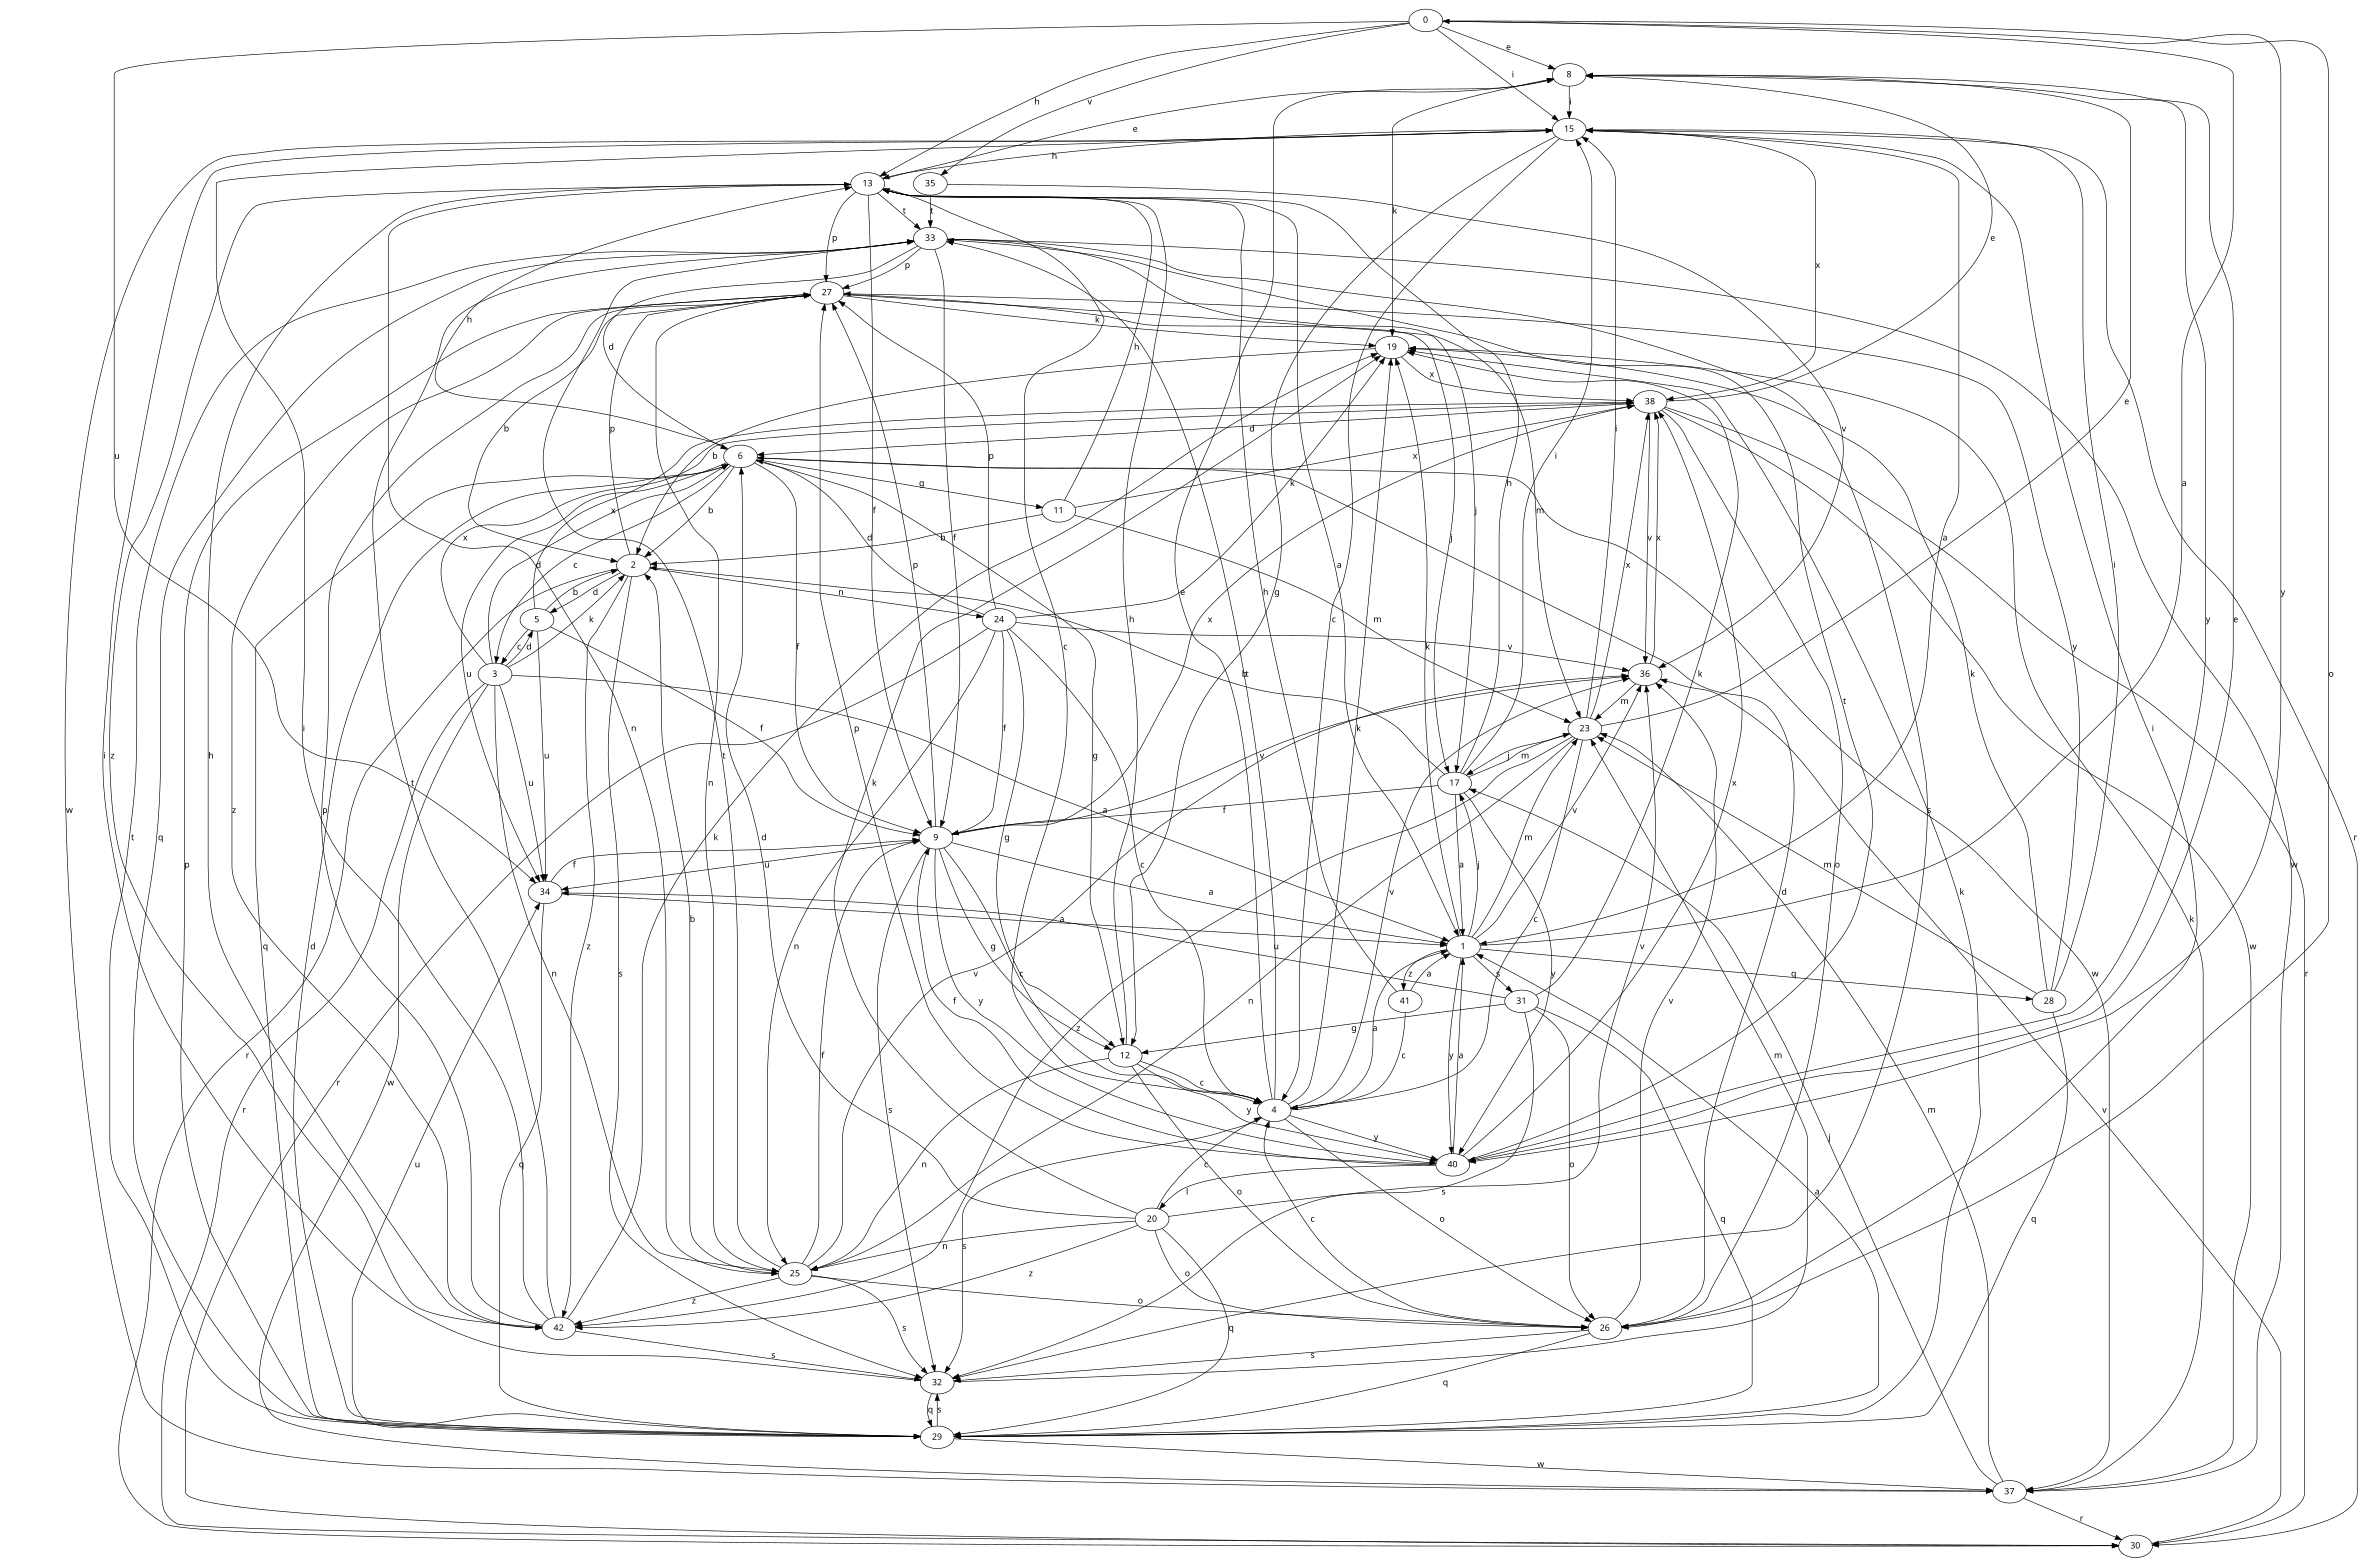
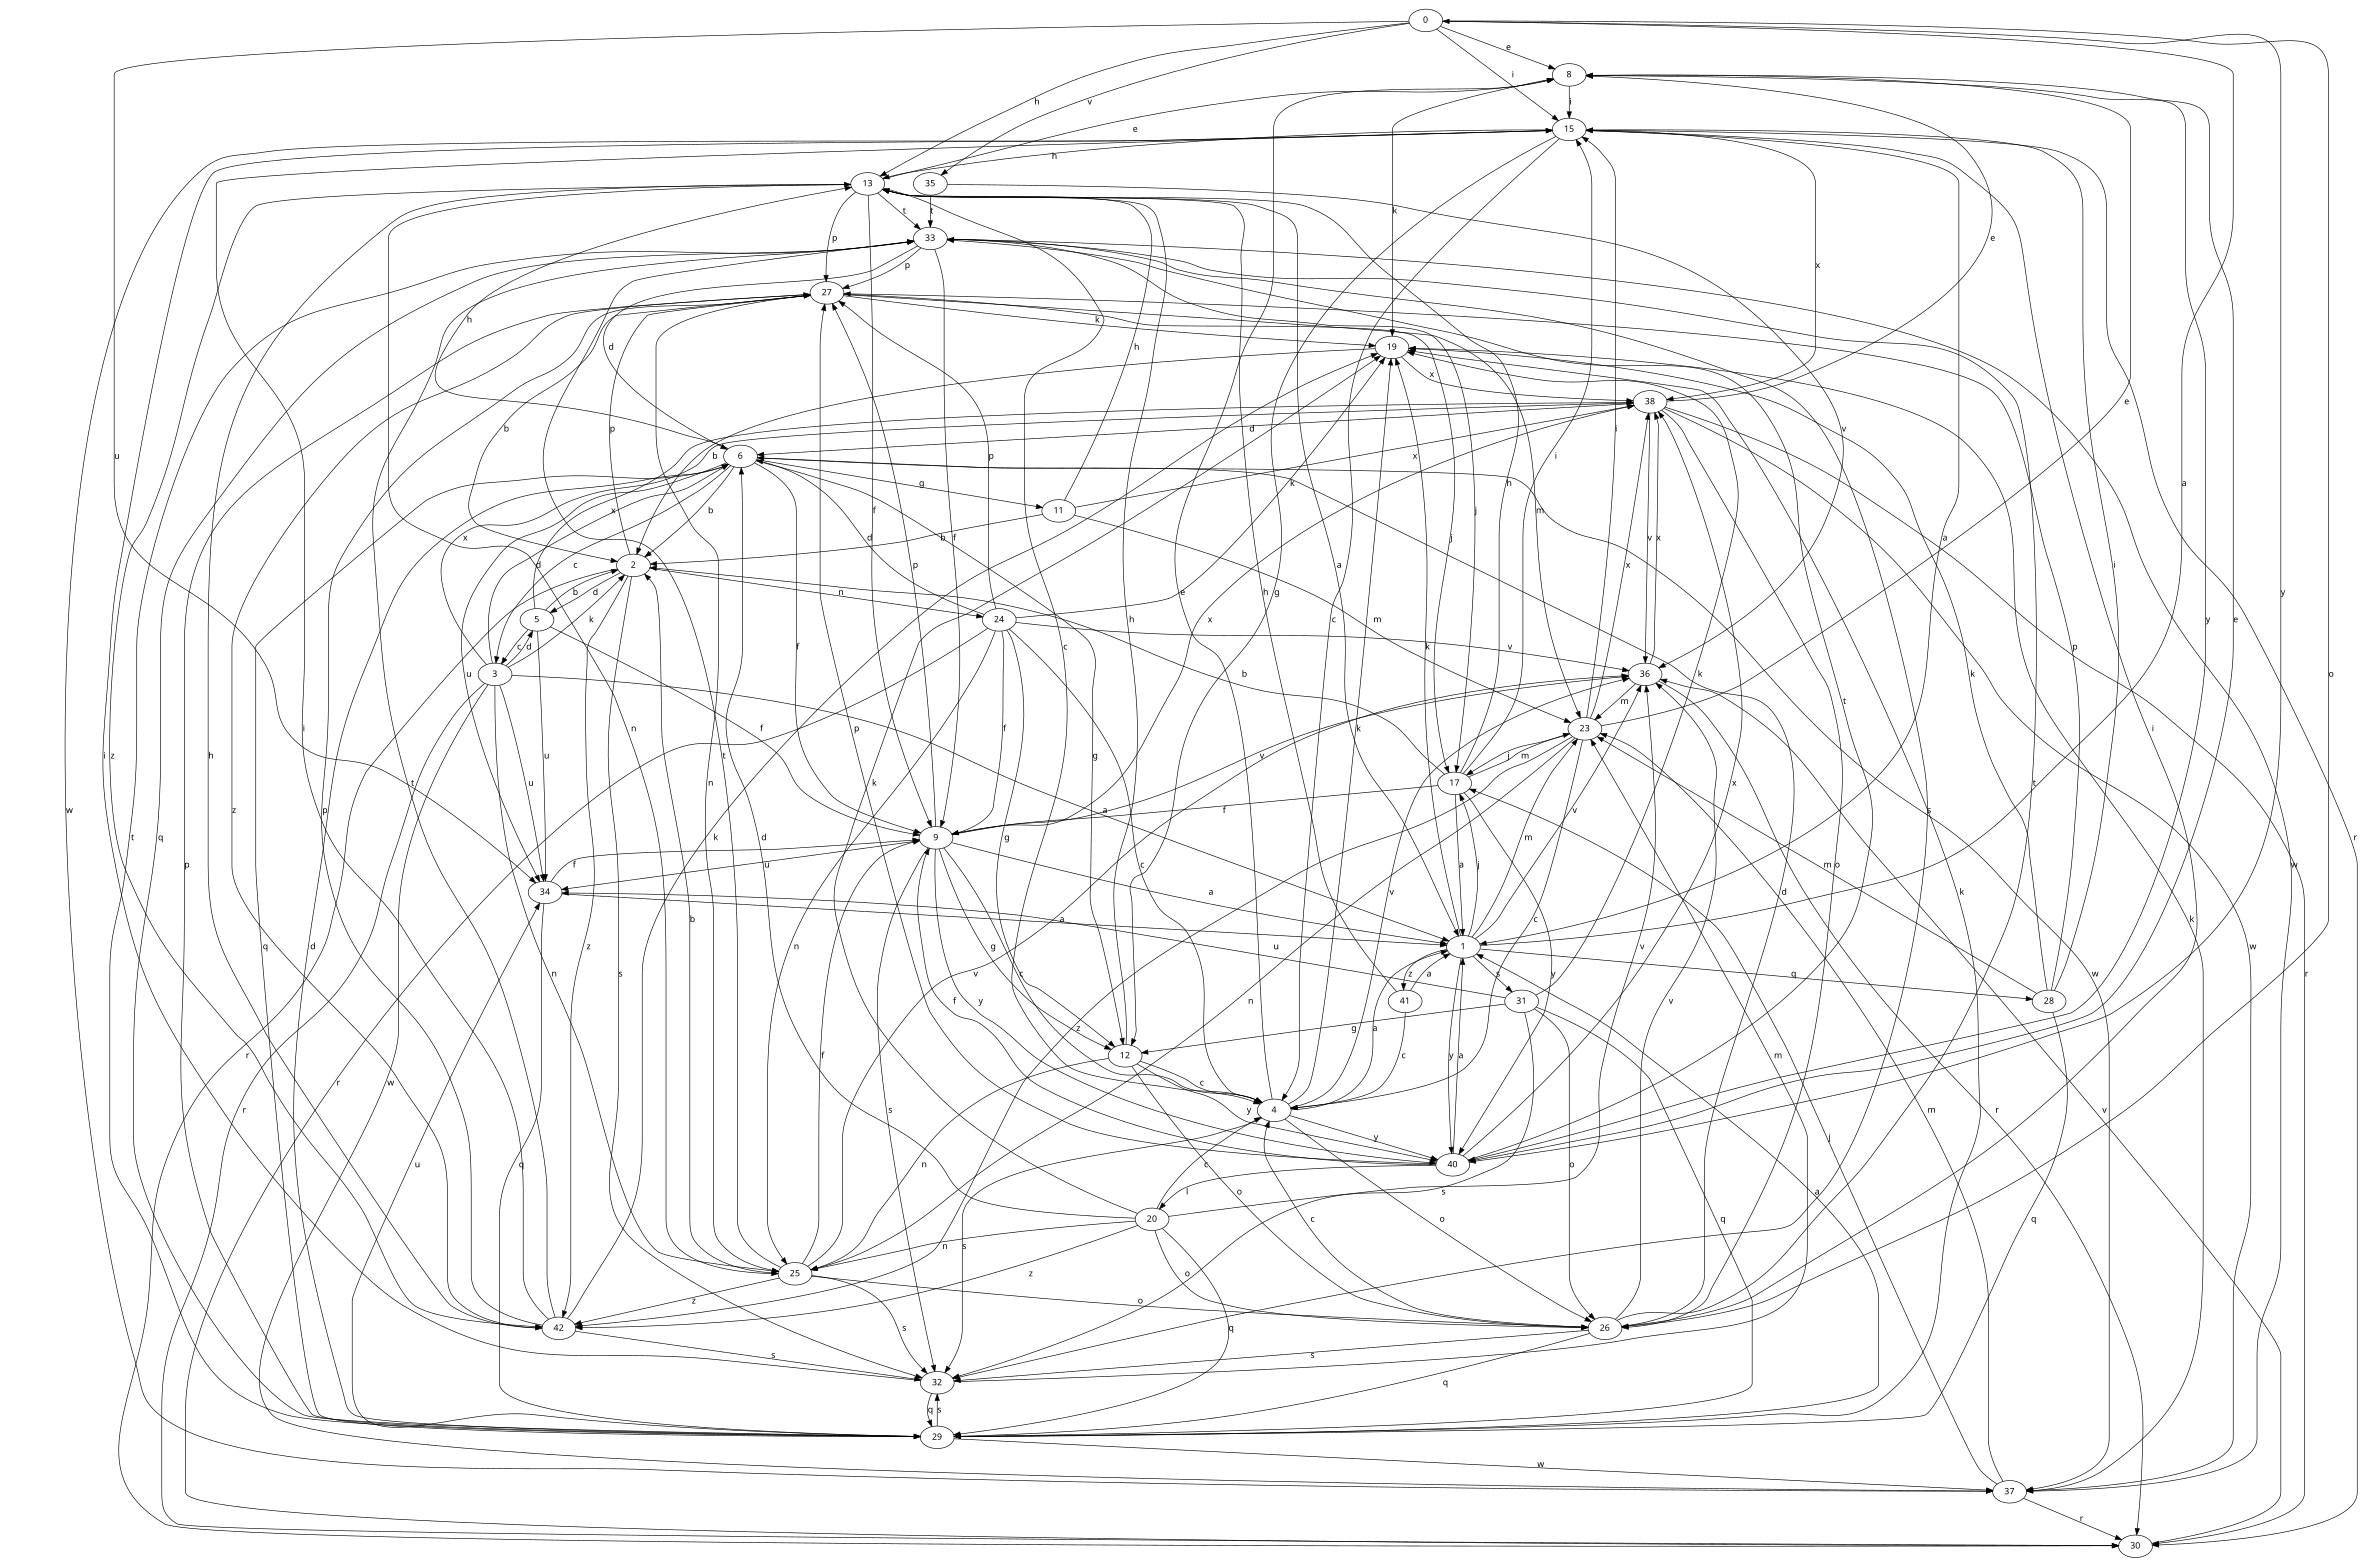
  strict digraph {
    fontname="Noto Sans"
    node [fontname="Noto Sans"]
    edge [fontname="Noto Sans"]
    0
    8
    13
    15
    26
    34
    35
    40
    19
    1
    27
    42
    25
    4
    9
    33
    30
    37
    38
    12
    36
    32
    6
    29
    20
    17
    23
    28
    31
    41
    2
    5
    24
    3
    11
    0 -> 8 [label=e]
    0 -> 13 [label=h]
    0 -> 15 [label=i]
    0 -> 26 [label=o]
    0 -> 34 [label=u]
    0 -> 35 [label=v]
    0 -> 40 [label=y]
    8 -> 15 [label=i]
    8 -> 40 [label=y]
    8 -> 19 [label=k]
    13 -> 8 [label=e]
    13 -> 1 [label=a]
    13 -> 27 [label=p]
    13 -> 42 [label=z]
    13 -> 25 [label=n]
    13 -> 4 [label=c]
    13 -> 9 [label=f]
    13 -> 33 [label=t]
    15 -> 13 [label=h]
    15 -> 1 [label=a]
    15 -> 4 [label=c]
    15 -> 30 [label=r]
    15 -> 37 [label=w]
    15 -> 38 [label=x]
    15 -> 12 [label=g]
    26 -> 15 [label=i]
    26 -> 4 [label=c]
-   4 -> 33 [label=t]
+   26 -> 33 [label=t]
    26 -> 36 [label=v]
    26 -> 32 [label=s]
    26 -> 6 [label=d]
    26 -> 29 [label=q]
    34 -> 1 [label=a]
    34 -> 9 [label=f]
    34 -> 29 [label=q]
    35 -> 33 [label=t]
    35 -> 36 [label=v]
    40 -> 8 [label=e]
    40 -> 1 [label=a]
    40 -> 27 [label=p]
    40 -> 9 [label=f]
    40 -> 33 [label=t]
    40 -> 38 [label=x]
    40 -> 20 [label=l]
    19 -> 38 [label=x]
    19 -> 2 [label=b]
    1 -> 0 [label=a]
    1 -> 40 [label=y]
    1 -> 19 [label=k]
    1 -> 36 [label=v]
    1 -> 17 [label=j]
    1 -> 23 [label=m]
    1 -> 28 [label=q]
    1 -> 31 [label=s]
    1 -> 41 [label=z]
    27 -> 19 [label=k]
    27 -> 42 [label=z]
    27 -> 25 [label=n]
    27 -> 17 [label=j]
    27 -> 23 [label=m]
    27 -> 2 [label=b]
    42 -> 13 [label=h]
    42 -> 15 [label=i]
    42 -> 19 [label=k]
    42 -> 27 [label=p]
    42 -> 33 [label=t]
    42 -> 32 [label=s]
    25 -> 26 [label=o]
    25 -> 42 [label=z]
    25 -> 9 [label=f]
    25 -> 33 [label=t]
    25 -> 36 [label=v]
    25 -> 32 [label=s]
    25 -> 2 [label=b]
    4 -> 8 [label=e]
    4 -> 26 [label=o]
    4 -> 40 [label=y]
    4 -> 19 [label=k]
    4 -> 1 [label=a]
    4 -> 36 [label=v]
    4 -> 32 [label=s]
    9 -> 34 [label=u]
    9 -> 40 [label=y]
    9 -> 1 [label=a]
    9 -> 27 [label=p]
    9 -> 4 [label=c]
    9 -> 38 [label=x]
    9 -> 12 [label=g]
    9 -> 36 [label=v]
    9 -> 32 [label=s]
    33 -> 27 [label=p]
    33 -> 9 [label=f]
    33 -> 37 [label=w]
    33 -> 32 [label=s]
    33 -> 6 [label=d]
    33 -> 29 [label=q]
    33 -> 17 [label=j]
    30 -> 36 [label=v]
    37 -> 19 [label=k]
    37 -> 30 [label=r]
    37 -> 17 [label=j]
    37 -> 23 [label=m]
    38 -> 8 [label=e]
    38 -> 26 [label=o]
    38 -> 30 [label=r]
    38 -> 37 [label=w]
    38 -> 36 [label=v]
    38 -> 6 [label=d]
    12 -> 13 [label=h]
    12 -> 26 [label=o]
    12 -> 40 [label=y]
    12 -> 25 [label=n]
    12 -> 4 [label=c]
+   36 -> 30 [label=r]
    36 -> 38 [label=x]
    36 -> 23 [label=m]
    32 -> 15 [label=i]
    32 -> 29 [label=q]
    32 -> 23 [label=m]
    6 -> 13 [label=h]
    6 -> 34 [label=u]
    6 -> 9 [label=f]
    6 -> 37 [label=w]
    6 -> 12 [label=g]
    6 -> 29 [label=q]
    6 -> 2 [label=b]
    6 -> 3 [label=c]
    6 -> 11 [label=g]
    29 -> 34 [label=u]
    29 -> 19 [label=k]
    29 -> 1 [label=a]
    29 -> 27 [label=p]
    29 -> 33 [label=t]
    29 -> 37 [label=w]
    29 -> 32 [label=s]
    29 -> 6 [label=d]
    20 -> 26 [label=o]
    20 -> 19 [label=k]
    20 -> 42 [label=z]
    20 -> 25 [label=n]
    20 -> 4 [label=c]
    20 -> 36 [label=v]
    20 -> 6 [label=d]
    20 -> 29 [label=q]
    17 -> 13 [label=h]
    17 -> 15 [label=i]
    17 -> 40 [label=y]
    17 -> 1 [label=a]
    17 -> 9 [label=f]
    17 -> 23 [label=m]
    17 -> 2 [label=b]
    23 -> 8 [label=e]
    23 -> 15 [label=i]
    23 -> 42 [label=z]
    23 -> 25 [label=n]
    23 -> 4 [label=c]
    23 -> 38 [label=x]
    23 -> 17 [label=j]
    28 -> 15 [label=i]
    28 -> 19 [label=k]
-   28 -> 27 [label=y]
+   28 -> 27 [label=p]
    28 -> 29 [label=q]
    28 -> 23 [label=m]
    31 -> 26 [label=o]
    31 -> 34 [label=u]
    31 -> 19 [label=k]
    31 -> 12 [label=g]
    31 -> 32 [label=s]
    31 -> 29 [label=q]
    41 -> 13 [label=h]
    41 -> 1 [label=a]
    41 -> 4 [label=c]
    2 -> 27 [label=p]
    2 -> 42 [label=z]
    2 -> 30 [label=r]
    2 -> 32 [label=s]
    2 -> 5 [label=d]
    2 -> 24 [label=n]
    5 -> 34 [label=u]
    5 -> 9 [label=f]
    5 -> 38 [label=x]
    5 -> 2 [label=b]
    5 -> 3 [label=c]
    24 -> 19 [label=k]
    24 -> 27 [label=p]
    24 -> 25 [label=n]
    24 -> 4 [label=c]
    24 -> 9 [label=f]
    24 -> 30 [label=r]
    24 -> 12 [label=g]
    24 -> 36 [label=v]
    24 -> 6 [label=d]
    3 -> 34 [label=u]
    3 -> 1 [label=a]
    3 -> 25 [label=n]
    3 -> 30 [label=r]
    3 -> 37 [label=w]
    3 -> 38 [label=x]
    3 -> 6 [label=d]
    3 -> 2 [label=k]
    3 -> 5 [label=d]
    11 -> 13 [label=h]
    11 -> 38 [label=x]
    11 -> 23 [label=m]
    11 -> 2 [label=b]
  }
